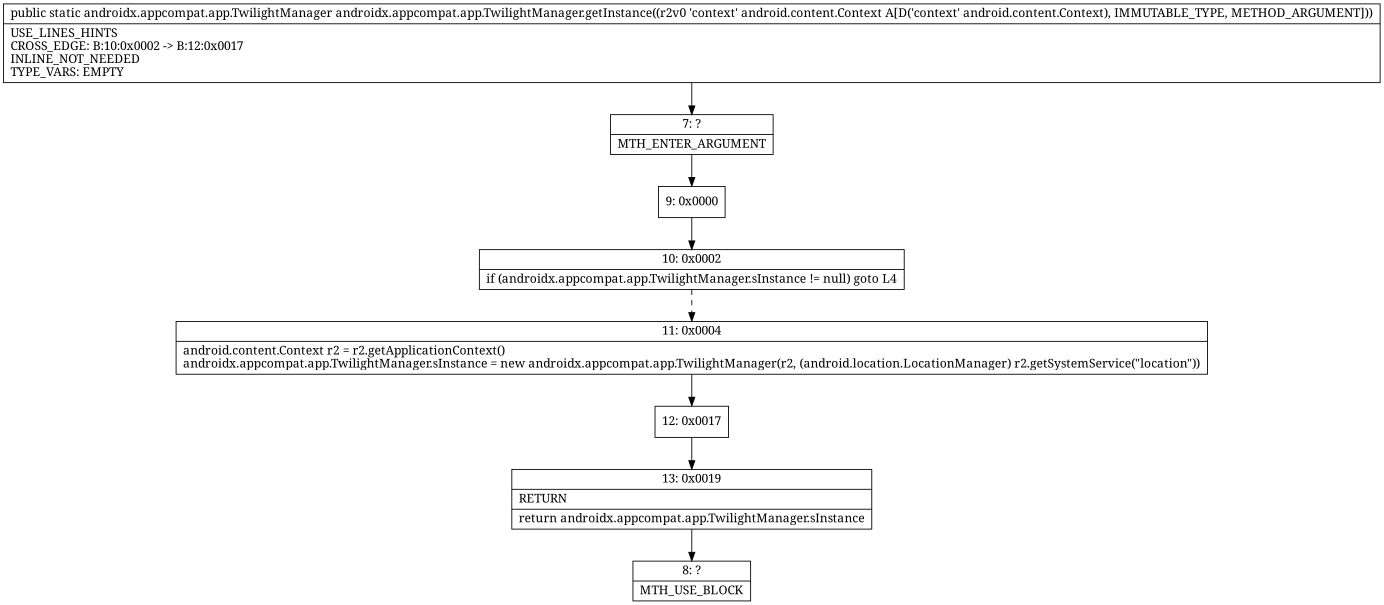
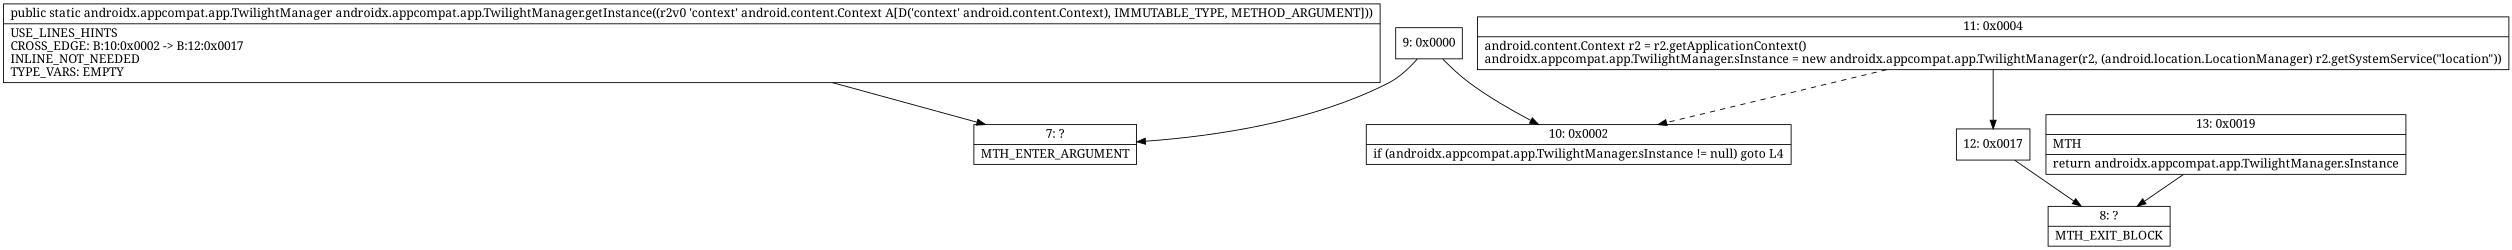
  digraph {
    fontname="Noto Serif"
    node [fontname="Noto Serif" shape=record]
    edge [fontname="Noto Serif"]
    n1 [label="{7\:\ ?|MTH_ENTER_ARGUMENT\l}"]
    n2 [label="{9\:\ 0x0000}"]
    n3 [label="{10\:\ 0x0002|if (androidx.appcompat.app.TwilightManager.sInstance != null) goto L4\l}"]
    n4 [label="{11\:\ 0x0004|android.content.Context r2 = r2.getApplicationContext()\landroidx.appcompat.app.TwilightManager.sInstance = new androidx.appcompat.app.TwilightManager(r2, (android.location.LocationManager) r2.getSystemService(\"location\"))\l}"]
    n5 [label="{12\:\ 0x0017}"]
-   n6 [label="{13\:\ 0x0019|RETURN\l|return androidx.appcompat.app.TwilightManager.sInstance\l}"]
-   n7 [label="{8\:\ ?|MTH_USE_BLOCK\l}"]
+   n6 [label="{13\:\ 0x0019|MTH\l|return androidx.appcompat.app.TwilightManager.sInstance\l}"]
+   n7 [label="{8\:\ ?|MTH_EXIT_BLOCK\l}"]
    n8 [label="{public static androidx.appcompat.app.TwilightManager androidx.appcompat.app.TwilightManager.getInstance((r2v0 'context' android.content.Context A[D('context' android.content.Context), IMMUTABLE_TYPE, METHOD_ARGUMENT]))  | USE_LINES_HINTS\lCROSS_EDGE: B:10:0x0002 \-\> B:12:0x0017\lINLINE_NOT_NEEDED\lTYPE_VARS: EMPTY\l}"]
-   n1 -> n2
+   n2 -> n1
    n2 -> n3
-   n3 -> n4 [style=dashed]
+   n4 -> n3 [style=dashed]
    n4 -> n5
-   n5 -> n6
+   n5 -> n7
    n6 -> n7
    n8 -> n1
  }
